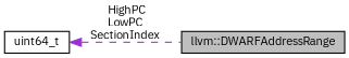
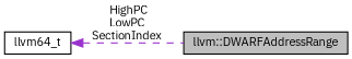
  digraph {
    rankdir=LR
    fontname="IBM Plex Sans"
    node [color=black fontname="IBM Plex Sans" fontsize=10 shape=box]
    n1 [fillcolor=grey75 fontcolor=black height=0.2 label="llvm::DWARFAddressRange" style=filled width=0.4]
-   n2 [height=0.2 label=uint64_t width=0.4]
+   n2 [height=0.2 label=llvm64_t width=0.4]
    n2 -> n1 [color=darkorchid3 dir=back fontname="IBM Plex Sans" fontsize=10 label=" HighPC\nLowPC\nSectionIndex" labelfontname=Helvetica labelfontsize=10 style=dashed]
  }
